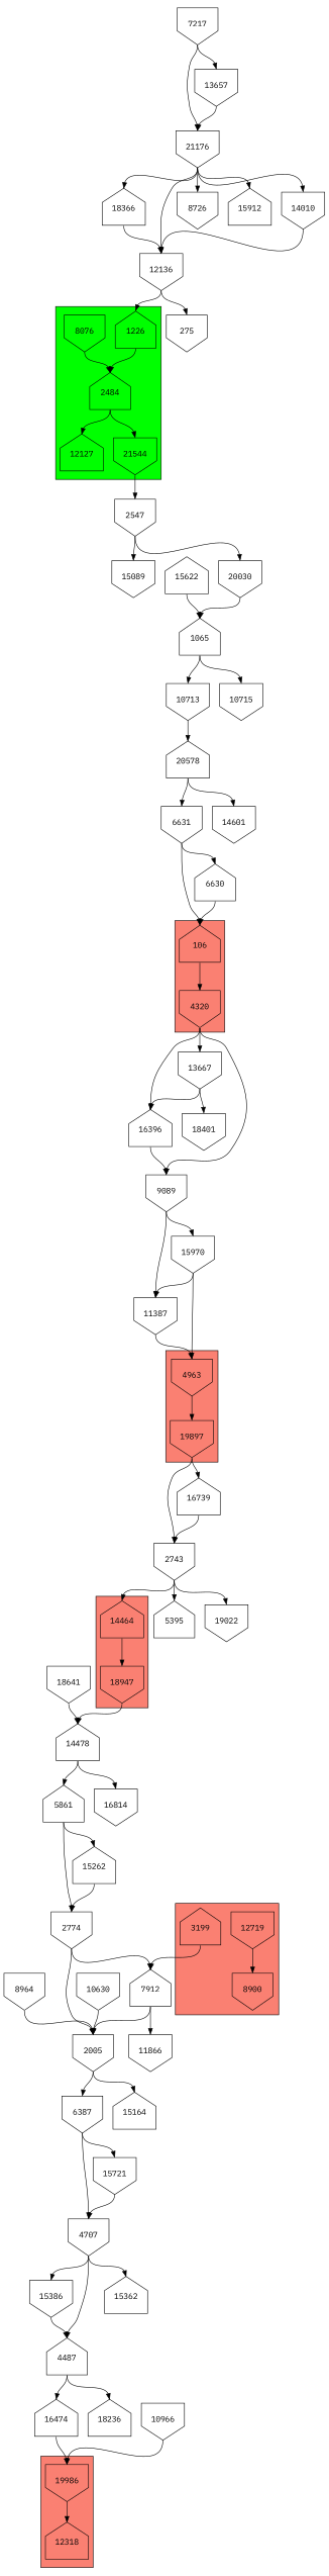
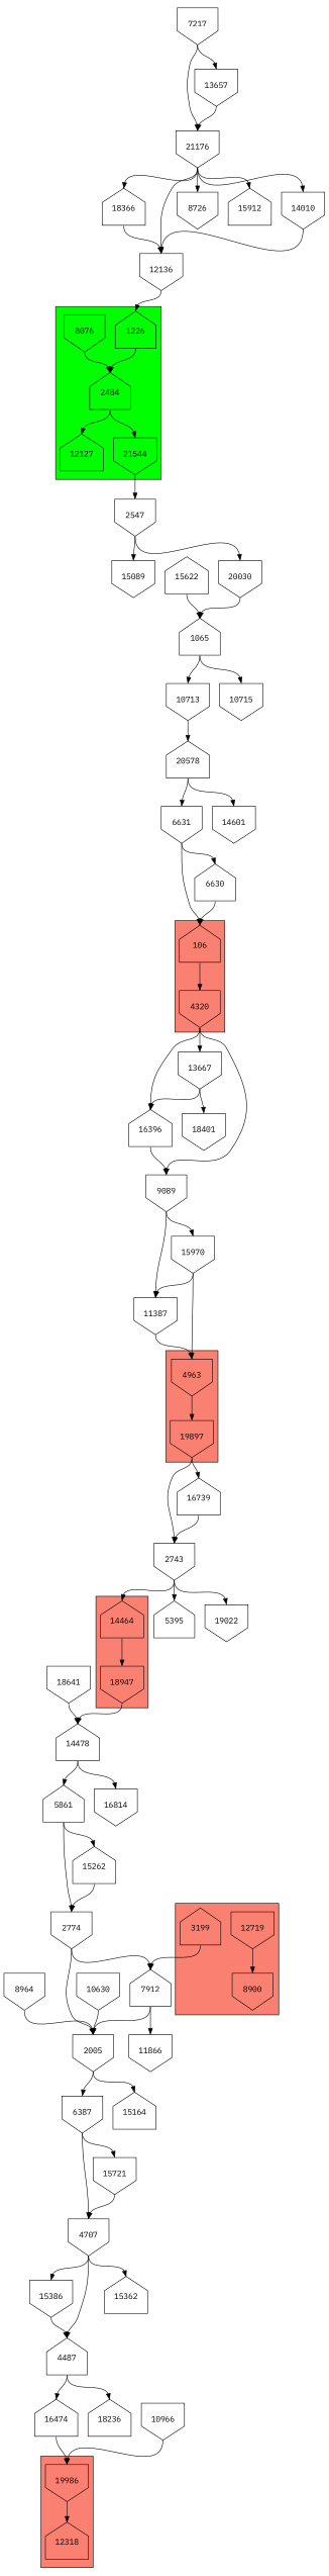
  digraph {
    fontname="IBM Plex Mono"
    node [fontname="IBM Plex Mono" shape=invhouse]
    edge [fontname="IBM Plex Mono" headport=n tailport=s]
    14464 [height=1 shape=house width=1]
    18947 [height=1 width=1]
    19986 [height=1 width=1]
    12318 [height=1 shape=house width=1]
    12719 [height=1 width=1]
    8900 [height=1 width=1]
    3199 [height=1 shape=house width=1]
    4963 [height=1 width=1]
    19897 [height=1 width=1]
    106 [height=1 shape=house width=1]
    4320 [height=1 width=1]
    1226 [height=1 shape=house width=1]
    8076 [height=1 width=1]
    2484 [height=1 shape=house width=1]
    12127 [height=1 shape=house width=1]
    21544 [height=1 width=1]
    14478 [height=1 shape=house width=1]
    7912 [height=1 shape=house width=1]
    2743 [height=1 width=1]
    16739 [height=1 shape=house width=1]
    9089 [height=1 width=1]
    13667 [height=1 width=1]
    16396 [height=1 shape=house width=1]
    2547 [height=1 width=1]
    5861 [height=1 shape=house width=1]
    16814 [height=1 width=1]
    2005 [height=1 width=1]
    11866 [height=1 width=1]
    5395 [height=1 shape=house width=1]
    19022 [height=1 width=1]
    11387 [height=1 width=1]
    15970 [height=1 width=1]
    18401 [height=1 width=1]
    20030 [height=1 width=1]
    15089 [height=1 width=1]
    2774 [height=1 width=1]
    15262 [height=1 shape=house width=1]
    6387 [height=1 width=1]
    15164 [height=1 shape=house width=1]
    4707 [height=1 width=1]
    15721 [height=1 width=1]
    4487 [height=1 shape=house width=1]
    15386 [height=1 width=1]
    15362 [height=1 shape=house width=1]
    16474 [height=1 shape=house width=1]
    18236 [height=1 shape=house width=1]
    10966 [height=1 width=1]
    8964 [height=1 width=1]
    10630 [height=1 width=1]
    18641 [height=1 width=1]
    6630 [height=1 shape=house width=1]
    6631 [height=1 width=1]
    20578 [height=1 shape=house width=1]
    14601 [height=1 width=1]
    1065 [height=1 shape=house width=1]
    10713 [height=1 width=1]
    10715 [height=1 width=1]
    15622 [height=1 shape=house width=1]
    12136 [height=1 width=1]
-   275 [height=1 width=1]
    14010 [height=1 width=1]
    21176 [height=1 width=1]
    8726 [height=1 width=1]
    15912 [height=1 shape=house width=1]
    18366 [height=1 shape=house width=1]
    7217 [height=1 width=1]
    13657 [height=1 width=1]
    subgraph cluster_1 {
      fillcolor=salmon
      style=filled
      14464
      18947
    }
    subgraph cluster_2 {
      fillcolor=salmon
      style=filled
      19986
      12318
    }
    subgraph cluster_3 {
      fillcolor=salmon
      style=filled
      12719
      8900
      3199
    }
    subgraph cluster_4 {
      fillcolor=salmon
      style=filled
      4963
      19897
    }
    subgraph cluster_5 {
      fillcolor=salmon
      style=filled
      106
      4320
    }
    subgraph cluster_6 {
      fillcolor=green
      style=filled
      1226
      8076
      2484
      12127
      21544
    }
    14464 -> 18947
    18947 -> 14478
    19986 -> 12318
    12719 -> 8900
    3199 -> 7912
    4963 -> 19897
    19897 -> 2743
    19897 -> 16739
    106 -> 4320
    4320 -> 9089
    4320 -> 13667
    4320 -> 16396
    1226 -> 2484
    8076 -> 2484
    2484 -> 12127
    2484 -> 21544
    21544 -> 2547
    14478 -> 5861
    14478 -> 16814
    7912 -> 2005
    7912 -> 11866
    2743 -> 14464
    2743 -> 5395
    2743 -> 19022
    16739 -> 2743
    9089 -> 11387
    9089 -> 15970
    13667 -> 16396
    13667 -> 18401
    16396 -> 9089
    2547 -> 20030
    2547 -> 15089
    5861 -> 2774
    5861 -> 15262
    2005 -> 6387
    2005 -> 15164
    11387 -> 4963
    15970 -> 4963
    15970 -> 11387
    20030 -> 1065
    2774 -> 7912
    2774 -> 2005
    15262 -> 2774
    6387 -> 4707
    6387 -> 15721
    4707 -> 4487
    4707 -> 15386
    4707 -> 15362
    15721 -> 4707
    4487 -> 16474
    4487 -> 18236
    15386 -> 4487
    16474 -> 19986
    10966 -> 19986
    8964 -> 2005
    10630 -> 2005
    18641 -> 14478
    6630 -> 106
    6631 -> 106
    6631 -> 6630
    20578 -> 6631
    20578 -> 14601
    1065 -> 10713
    1065 -> 10715
    10713 -> 20578
    15622 -> 1065
    12136 -> 1226
-   12136 -> 275
    14010 -> 12136
    21176 -> 12136
    21176 -> 14010
    21176 -> 8726
    21176 -> 15912
    21176 -> 18366
    18366 -> 12136
    7217 -> 21176
    7217 -> 13657
    13657 -> 21176
  }
